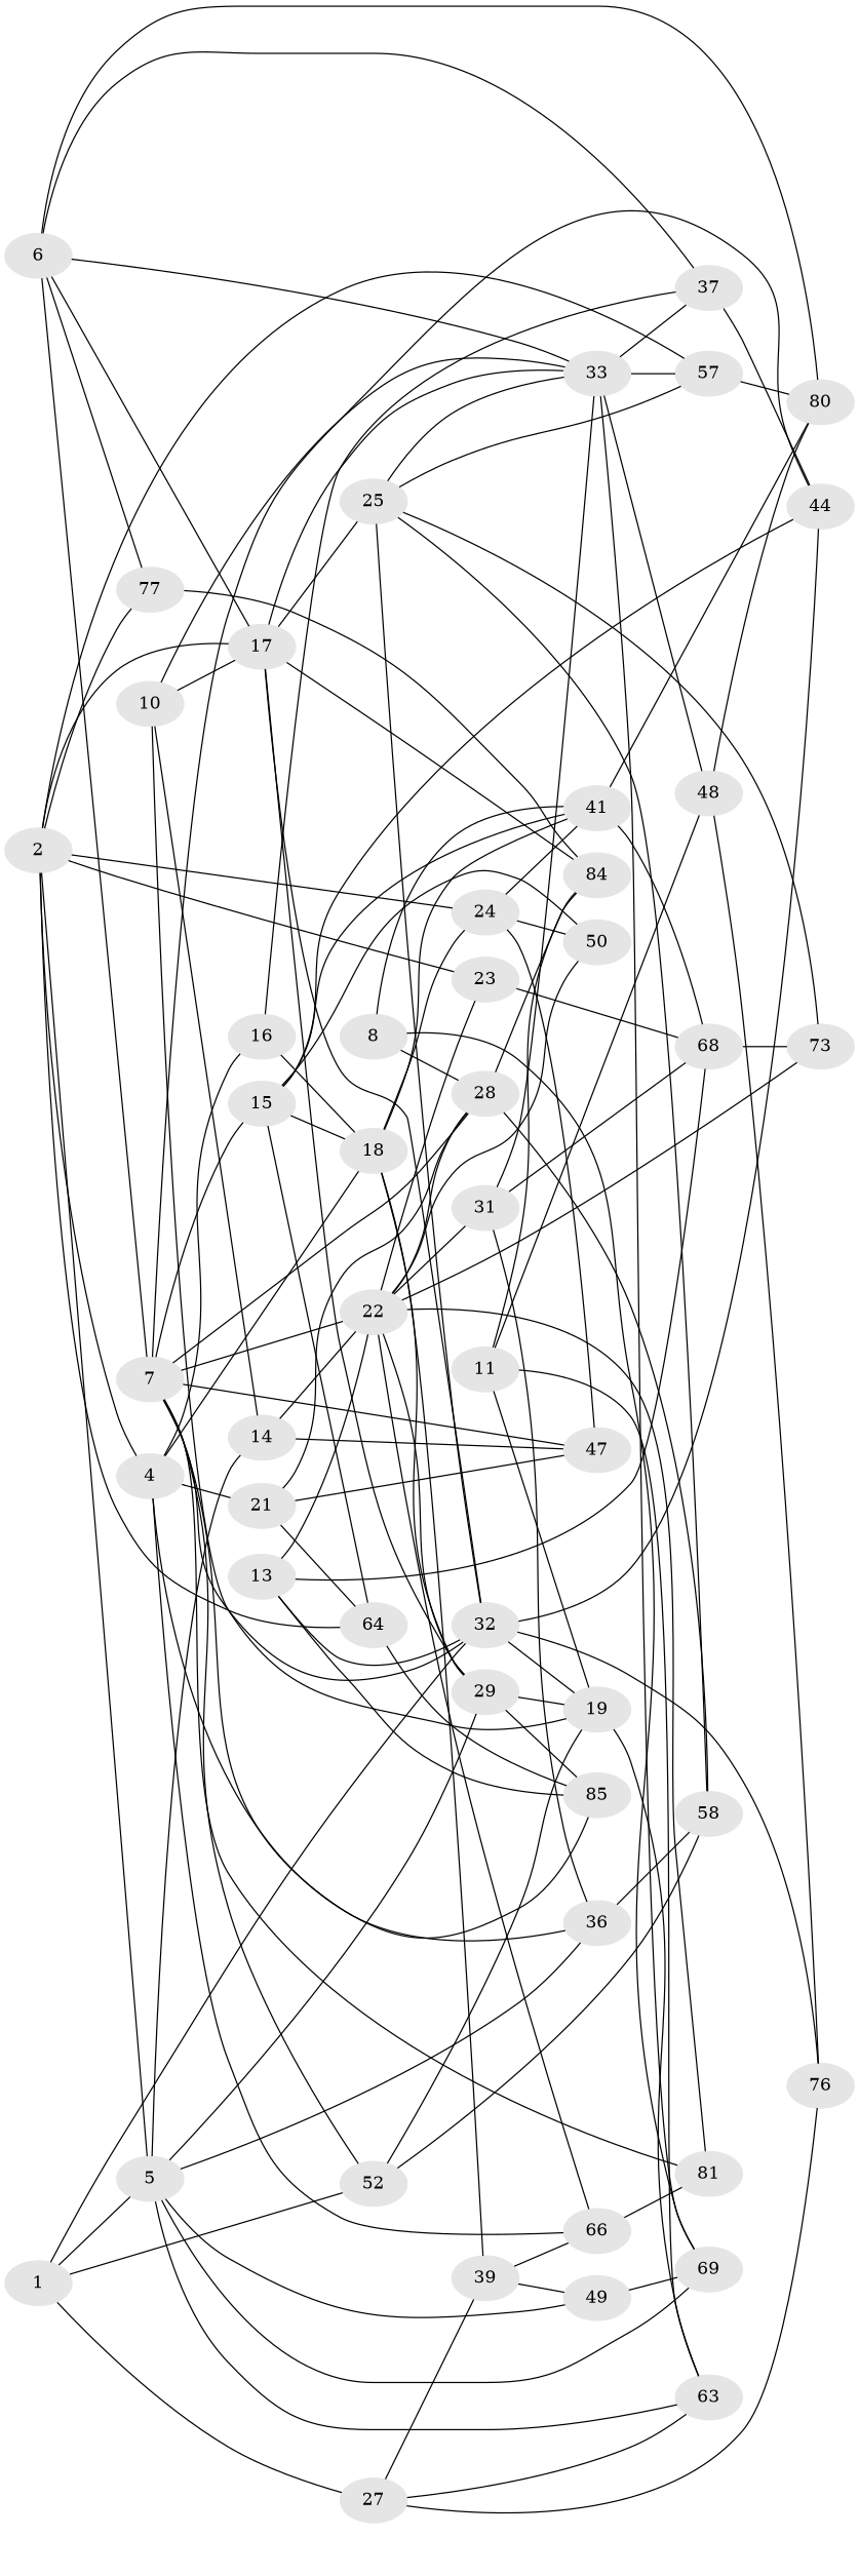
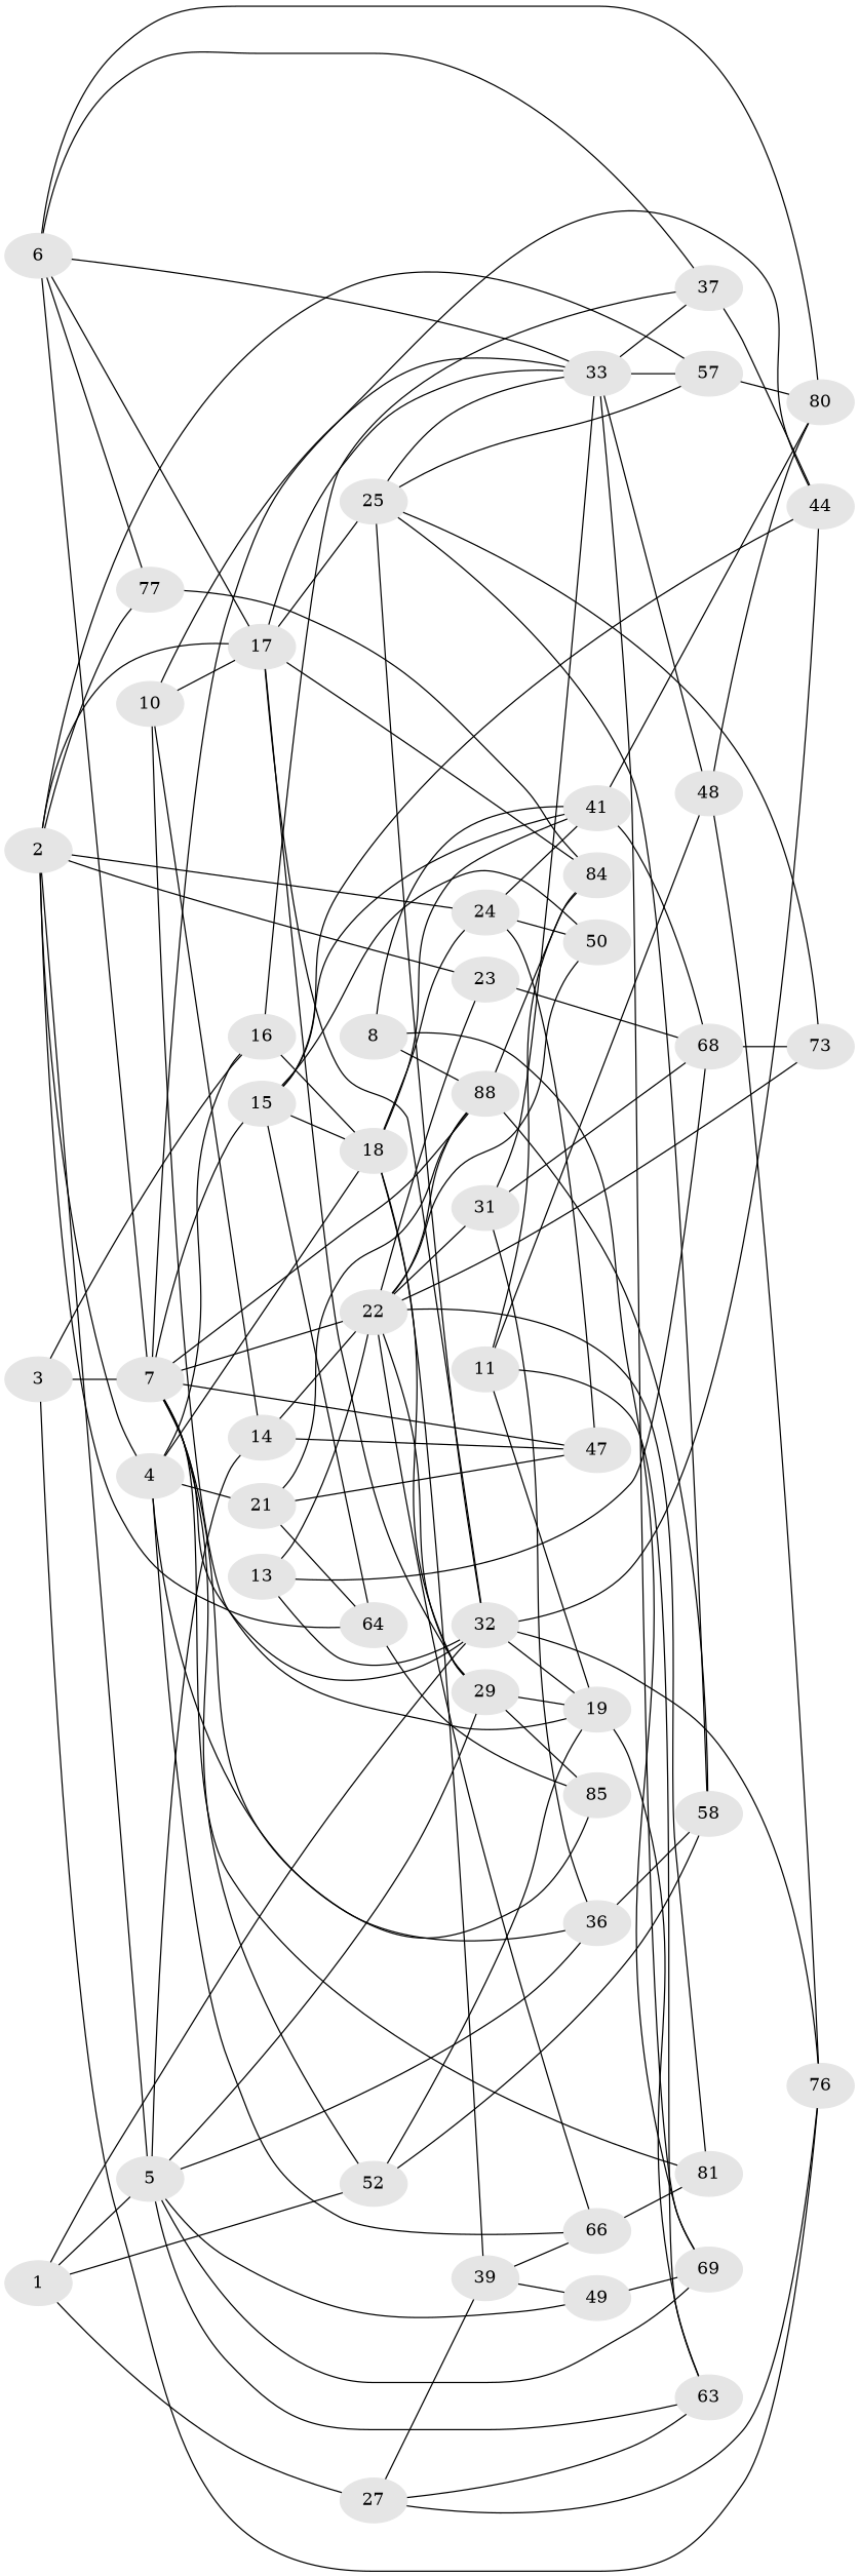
  graph {
    rankdir=LR
    node [color=gray90 style=filled]
    5 [super="+30+67"]
    14
    29 [super="+51"]
    36 [super="+83"]
    49
    63
    69
    1
    27
    32 [super="+82+42"]
    52
    76
    39 [super="+75"]
    44
    n15 [label=19 super="+74"]
    58
    2 [super="+9"]
    4 [super="+35"]
    17 [super="+34+78"]
    23
    24 [super="+70"]
    57
    64
    77
    16
    18 [super="+19+55"]
    21
    66
    85
    33 [super="+53+56"]
    84
    25 [super="+87"]
    68 [super="+72"]
    47
    41 [super="+79"]
    50
    80
    7 [super="+12+40"]
    15 [super="+65"]
    22 [super="+45+26"]
-   28 [super="+86"]
+   28 [super="+86" label=88]
    81
+   3
    37
    6 [super="+54"]
    48
    31
    73
    8
    10
    11
    13
    5 -- 14
    5 -- 29
    5 -- 36
    5 -- 49
    5 -- 63
    5 -- 69
    14 -- 47
    14 -- 22
    29 -- n15
    29 -- 85
    36 -- 58
    49 -- 69
    1 -- 5
    1 -- 27
    1 -- 32
    1 -- 52
    27 -- 63
    27 -- 76
    27 -- 39
    32 -- 76
    32 -- 44
    32 -- n15
    52 -- n15
    52 -- 58
    39 -- 49 [weight=2]
    39 -- 66
    n15 -- 63
    2 -- 5
    2 -- 4
    2 -- 17
    2 -- 23
    2 -- 24
    2 -- 57
    2 -- 64
    2 -- 77
    4 -- 16
    4 -- 18
    4 -- 21
    4 -- 66
    4 -- 85
    17 -- 29
    17 -- 32
    17 -- 33 [weight=2]
    17 -- 84
    17 -- 25
    23 -- 68
    24 -- 47
    24 -- 41
    24 -- 50
    57 -- 80
    64 -- 85
    77 -- 84
    16 -- 18
    16 -- 37
    18 -- 29
    18 -- 39 [weight=2]
    18 -- 24
    18 -- 41
    21 -- 64
    21 -- 47
    21 -- 28
    66 -- 81
    33 -- 69
    33 -- 57
    33 -- 37
    33 -- 48
    25 -- 32
    25 -- 58
    25 -- 57
    25 -- 33
    25 -- 73
    68 -- 73
    41 -- 68 [weight=2]
    41 -- 80
    7 -- 36
    7 -- 32
    7 -- 52
    7 -- 44
    7 -- 47
    7 -- 15
    7 -- 22
    7 -- 28
    7 -- 81 [weight=2]
    15 -- 44
    15 -- 64
    15 -- 18
    15 -- 41
    15 -- 50
    22 -- 29
    22 -- 23
    22 -- 66
    22 -- 50 [weight=2]
    22 -- 28
    22 -- 81
    22 -- 31
    22 -- 73
    28 -- 58
    28 -- 84
+   3 -- 76
+   3 -- 16
+   3 -- 7
    37 -- 44
    6 -- 17
    6 -- 77
    6 -- 33
    6 -- 80
    6 -- 7
    6 -- 37
    48 -- 76
    48 -- 80
    31 -- 36
    31 -- 33
    31 -- 68
    8 -- 69
    8 -- 41 [weight=2]
    8 -- 28
    10 -- 14
    10 -- n15
    10 -- 17
    10 -- 33
    11 -- 63
    11 -- n15
    11 -- 84
    11 -- 48
    13 -- 32
-   13 -- 85
    13 -- 68
    13 -- 22
  }
